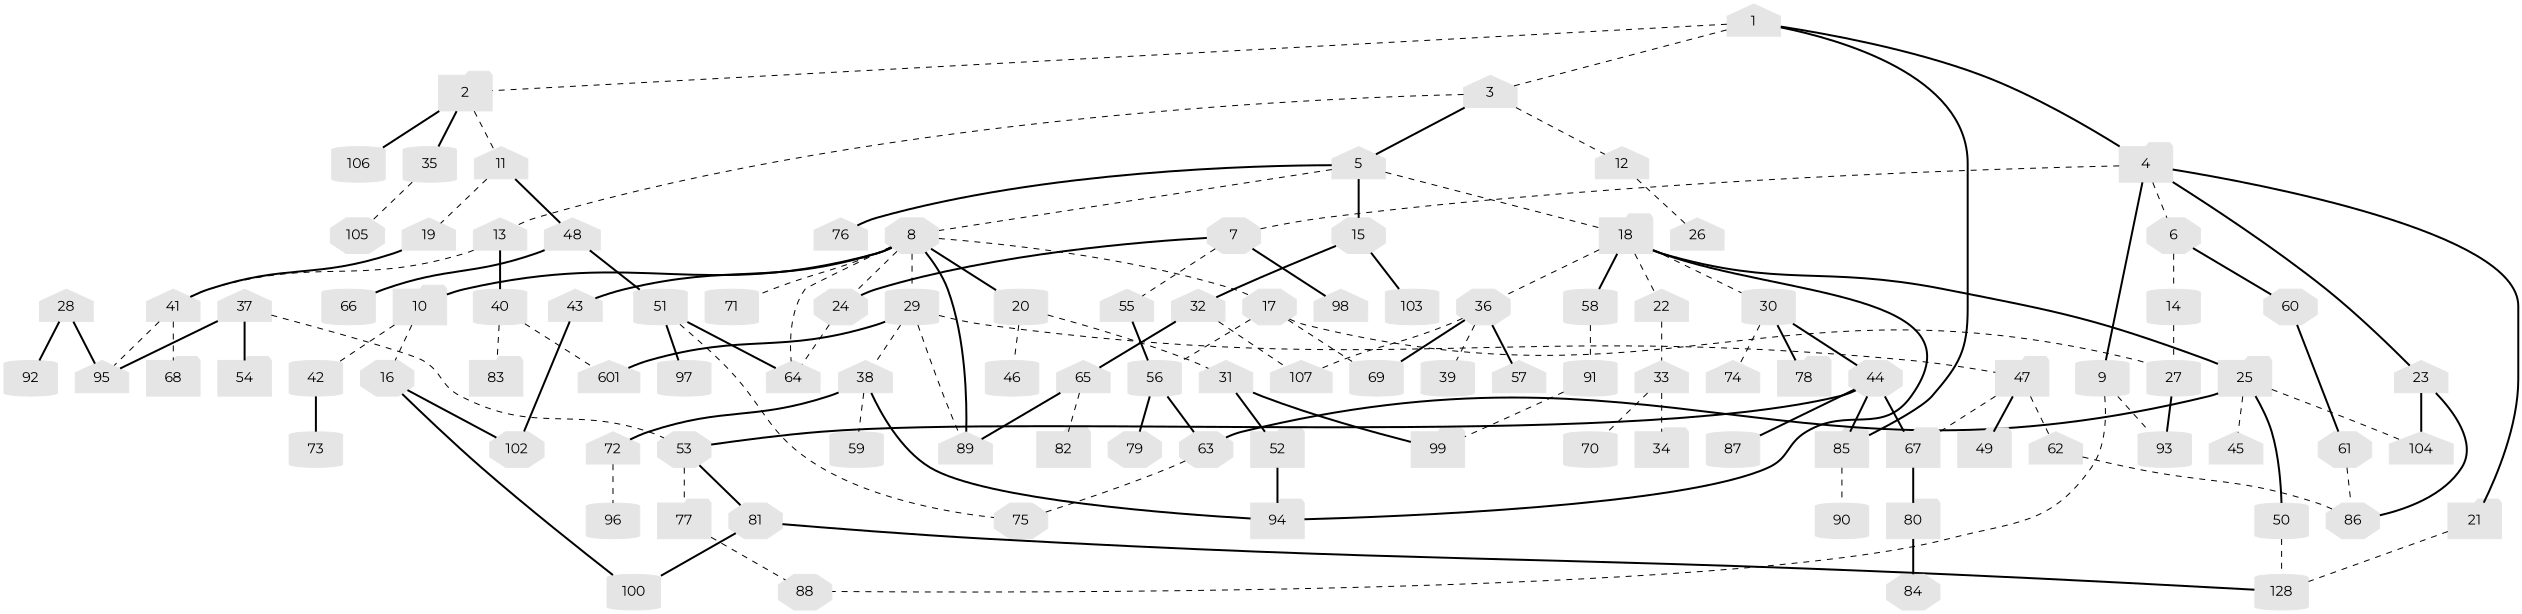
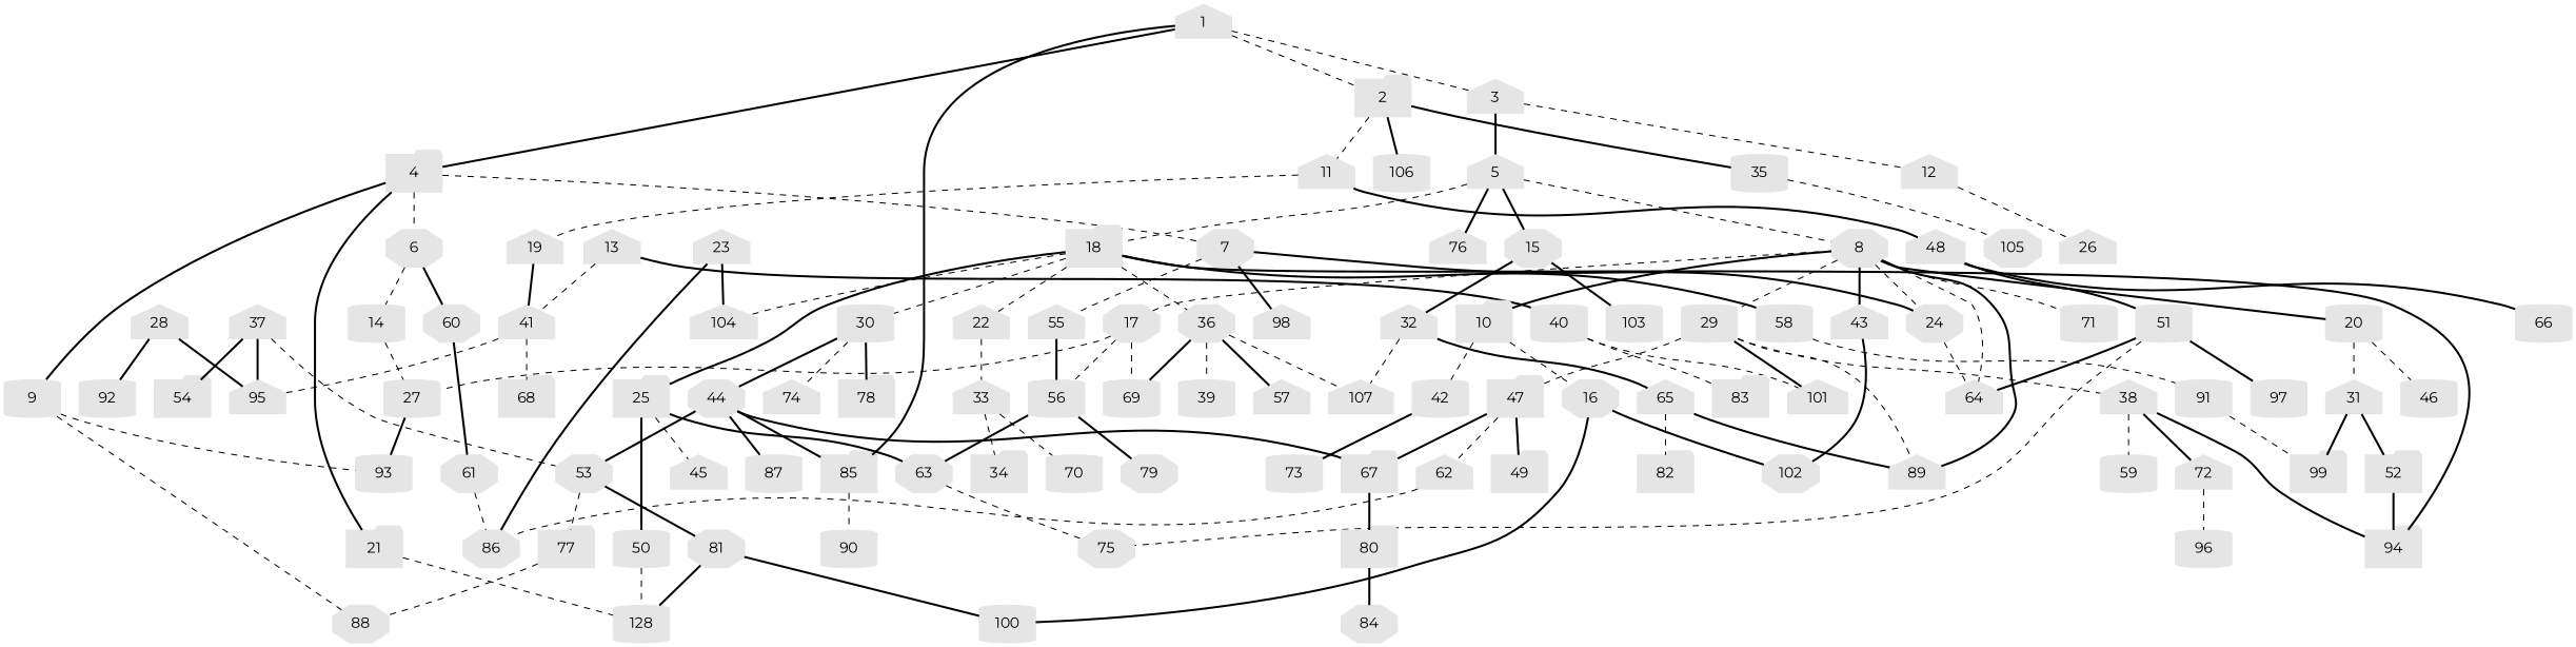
  graph {
    fontname=Montserrat
    node [color=gray90 fontname=Montserrat shape=house style=filled]
    edge [fontname=Montserrat style=bold]
    2 [shape=folder]
    1
    3
    4 [shape=folder]
    85 [shape=folder]
    11
    35 [shape=cylinder]
    106 [shape=cylinder]
    5
    12
    13
    6 [shape=octagon]
    7 [shape=octagon]
    9 [shape=cylinder]
    21 [shape=folder]
    23
    90 [shape=cylinder]
    19
    48
    105 [shape=octagon]
    8 [shape=octagon]
    15 [shape=octagon]
    18 [shape=folder]
    76
    26
    40 [shape=cylinder]
    41
    14 [shape=cylinder]
    60 [shape=octagon]
    24 [shape=octagon]
    55
    98
    88 [shape=octagon]
    93 [shape=cylinder]
    n35 [label=128 shape=cylinder]
    104
    86 [shape=octagon]
    10 [shape=folder]
    17 [shape=octagon]
    20 [shape=cylinder]
    29 [shape=cylinder]
    43
    64
    71 [shape=cylinder]
    89
    32
    103 [shape=cylinder]
    22
    25 [shape=folder]
    30 [shape=cylinder]
    36 [shape=octagon]
    58 [shape=cylinder]
    94 [shape=folder]
    27 [shape=cylinder]
    61 [shape=octagon]
    56 [shape=cylinder]
    16 [shape=octagon]
    42 [shape=cylinder]
    69 [shape=cylinder]
    46 [shape=cylinder]
    31
    38
    47 [shape=folder]
-   101 [label=601]
+   101
    102 [shape=octagon]
    100 [shape=cylinder]
    92 [shape=cylinder]
    28
    95
    73 [shape=cylinder]
    51 [shape=cylinder]
    66 [shape=cylinder]
    83 [shape=folder]
    68 [shape=folder]
    65
    107
    63 [shape=octagon]
    79 [shape=octagon]
    33
    45
    50 [shape=cylinder]
    44 [shape=octagon]
    74
    78 [shape=folder]
    39 [shape=cylinder]
    57
    91 [shape=cylinder]
    34 [shape=folder]
    70 [shape=cylinder]
    52 [shape=folder]
    99 [shape=folder]
    75 [shape=octagon]
    37
    53 [shape=octagon]
    54 [shape=folder]
    59 [shape=cylinder]
    72
    67 [shape=folder]
    49 [shape=folder]
    62
    87 [shape=cylinder]
    82 [shape=folder]
    77 [shape=folder]
    81 [shape=octagon]
    96 [shape=cylinder]
    80 [shape=folder]
    97 [shape=cylinder]
    84 [shape=octagon]
    2 -- 11 [style=dashed]
    2 -- 35
    2 -- 106
    1 -- 2 [style=dashed]
    1 -- 3 [style=dashed]
    1 -- 4
    1 -- 85
    3 -- 5
    3 -- 12 [style=dashed]
-   3 -- 13 [style=dashed]
    4 -- 6 [style=dashed]
    4 -- 7 [style=dashed]
    4 -- 9
    4 -- 21
-   4 -- 23
    85 -- 90 [style=dashed]
    11 -- 19 [style=dashed]
    11 -- 48
    35 -- 105 [style=dashed]
    5 -- 8 [style=dashed]
    5 -- 15
    5 -- 18 [style=dashed]
    5 -- 76
    12 -- 26 [style=dashed]
    13 -- 40
    13 -- 41 [style=dashed]
    6 -- 14 [style=dashed]
    6 -- 60
    7 -- 24
    7 -- 55 [style=dashed]
    7 -- 98
    9 -- 88 [style=dashed]
    9 -- 93 [style=dashed]
    21 -- n35 [style=dashed]
    23 -- 104
    23 -- 86
    19 -- 41
    48 -- 51
    48 -- 66
    8 -- 24 [style=dashed]
    8 -- 10
    8 -- 17 [style=dashed]
    8 -- 20
    8 -- 29 [style=dashed]
    8 -- 43
    8 -- 64 [style=dashed]
    8 -- 71 [style=dashed]
    8 -- 89
    15 -- 32
    15 -- 103
-   25 -- 104 [style=dashed]
+   18 -- 104 [style=dashed]
    18 -- 22 [style=dashed]
    18 -- 25
    18 -- 30 [style=dashed]
    18 -- 36 [style=dashed]
    18 -- 58
    18 -- 94
    40 -- 101 [style=dashed]
    40 -- 83 [style=dashed]
    41 -- 95 [style=dashed]
    41 -- 68 [style=dashed]
    14 -- 27 [style=dashed]
    60 -- 61
    24 -- 64 [style=dashed]
    55 -- 56
    10 -- 16 [style=dashed]
    10 -- 42 [style=dashed]
    17 -- 27 [style=dashed]
    17 -- 56 [style=dashed]
    17 -- 69 [style=dashed]
    20 -- 46 [style=dashed]
    20 -- 31 [style=dashed]
    29 -- 89 [style=dashed]
    29 -- 38 [style=dashed]
    29 -- 47 [style=dashed]
    29 -- 101
    43 -- 102
    32 -- 65
    32 -- 107 [style=dashed]
    22 -- 33 [style=dashed]
    25 -- 63
    25 -- 45 [style=dashed]
    25 -- 50
    30 -- 44
    30 -- 74 [style=dashed]
    30 -- 78
    36 -- 69
    36 -- 107 [style=dashed]
    36 -- 39 [style=dashed]
    36 -- 57
    58 -- 91 [style=dashed]
    27 -- 93
    61 -- 86 [style=dashed]
    56 -- 63
    56 -- 79
    16 -- 102
    16 -- 100
    42 -- 73
    31 -- 52
    31 -- 99
    38 -- 94
    38 -- 59 [style=dashed]
    38 -- 72
-   47 -- 67 [style=dashed]
+   47 -- 67
    47 -- 49
    47 -- 62 [style=dashed]
    28 -- 92
    28 -- 95
    51 -- 64
    51 -- 75 [style=dashed]
    51 -- 97
    65 -- 89
    65 -- 82 [style=dashed]
    63 -- 75 [style=dashed]
    33 -- 34 [style=dashed]
    33 -- 70 [style=dashed]
    50 -- n35 [style=dashed]
    44 -- 85
    44 -- 53
    44 -- 67
    44 -- 87
    91 -- 99 [style=dashed]
    52 -- 94
    37 -- 95
    37 -- 53 [style=dashed]
    37 -- 54
    53 -- 77 [style=dashed]
    53 -- 81
    72 -- 96 [style=dashed]
    67 -- 80
    62 -- 86 [style=dashed]
    77 -- 88 [style=dashed]
    81 -- n35
    81 -- 100
    80 -- 84
  }
